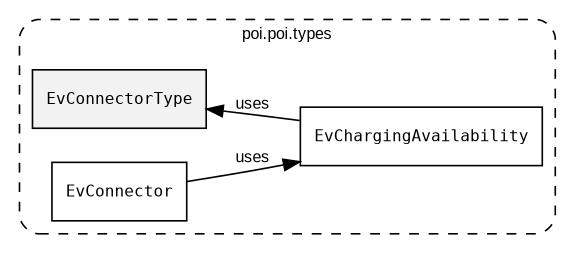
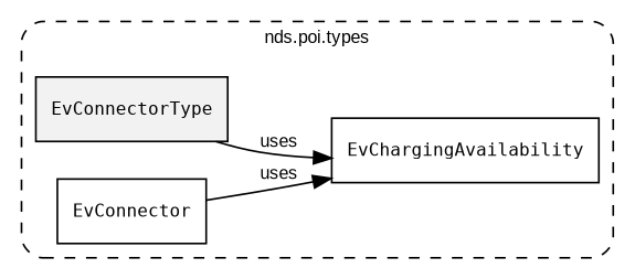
  digraph {
    fontname="Liberation Sans"
    fontsize=10
    rankdir=LR
    node [fontname="Liberation Sans" fontsize=10 shape=box]
    edge [fontname="Liberation Sans" fontsize=10]
    n1 [fillcolor="#0000000D" label=<<font face="monospace"><table align="center" border="0" cellspacing="0" cellpadding="0"><tr><td href="../../../content/packages/nds.poi.types.html#Enum-EvConnectorType" title="Enum defined in nds.poi.types">EvConnectorType</td></tr></table></font>> style=filled]
    n2 [label=<<font face="monospace"><table align="center" border="0" cellspacing="0" cellpadding="0"><tr><td href="../../../content/packages/nds.poi.types.html#Structure-EvChargingAvailability" title="Structure defined in nds.poi.types">EvChargingAvailability</td></tr></table></font>>]
    n3 [label=<<font face="monospace"><table align="center" border="0" cellspacing="0" cellpadding="0"><tr><td href="../../../content/packages/nds.poi.types.html#Structure-EvConnector" title="Structure defined in nds.poi.types">EvConnector</td></tr></table></font>>]
    subgraph cluster_1 {
-     label="poi.poi.types"
+     label="nds.poi.types"
      style="dashed, rounded"
      n1
      n2
      n3
    }
-   n2 -> n1 [label=uses]
+   n1 -> n2 [label=uses]
    n3 -> n2 [label=uses]
  }
